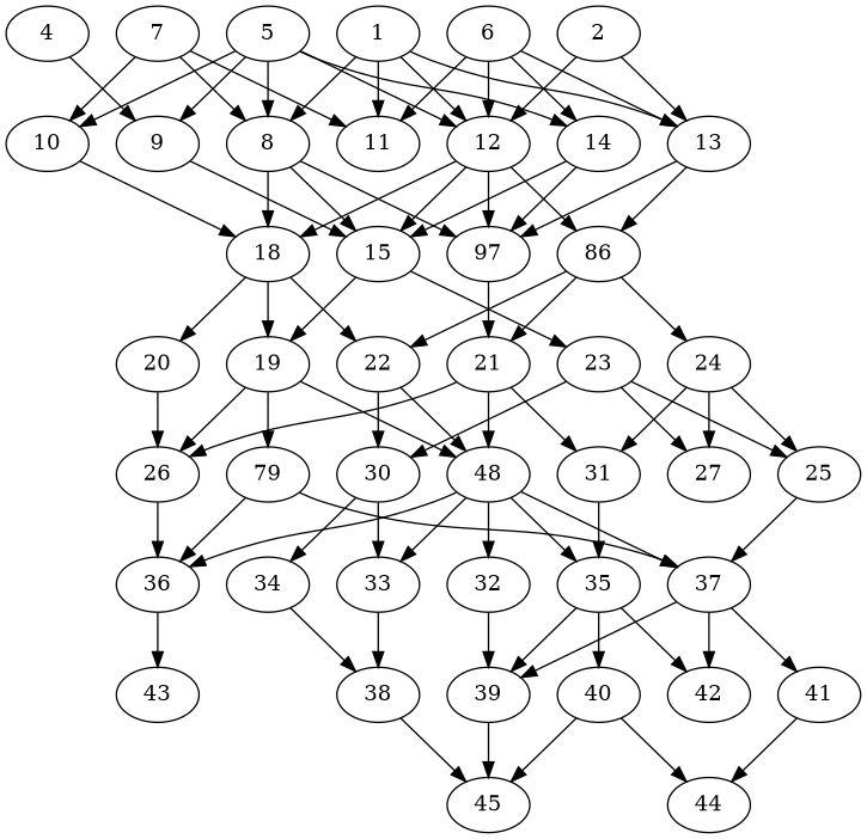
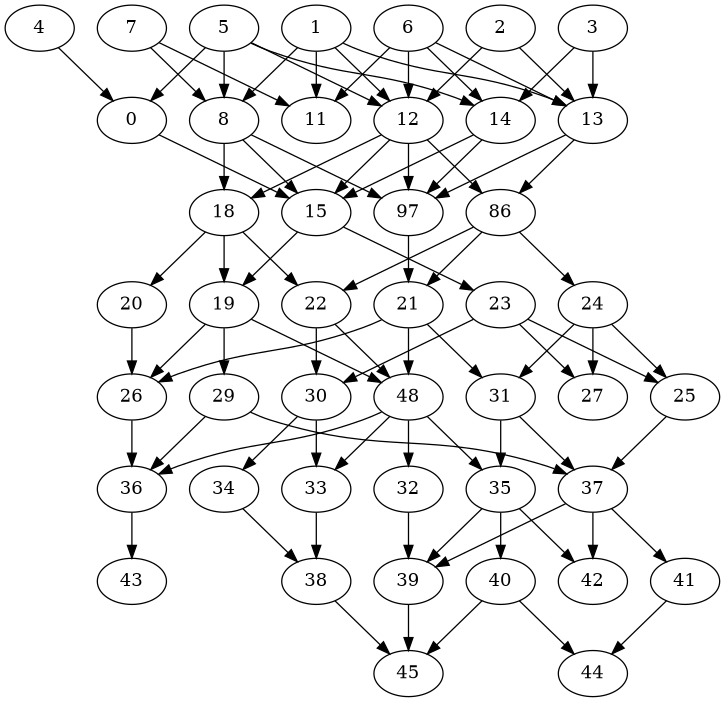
  digraph {
    node [alpha=0.08]
    1 [alpha=0.06 expect_size=46516224]
    8 [alpha=0.06 expect_size=17690624]
    11 [alpha=0.19 expect_size=47694848]
    12 [alpha=0.10 expect_size=13520896]
    13 [alpha=0.15 expect_size=18181120]
    15 [alpha=0.11 expect_size=43461632]
    n7 [alpha=0.02 expect_size=43112448 label=97]
    18 [alpha=0.17 expect_size=14617600]
    n9 [expect_size=43532288 label=86]
    19 [alpha=0.14 expect_size=29845504]
    23 [expect_size=32010240]
    21 [alpha=0.10 expect_size=10157056]
    22 [alpha=0.02 expect_size=7703552]
    20 [alpha=0.03 expect_size=28080128]
    24 [alpha=0.00 expect_size=19333120]
    2 [alpha=0.02 expect_size=18060288]
+   3 [alpha=0.07 expect_size=39348224]
    14 [alpha=0.17 expect_size=33947648]
    4 [alpha=0.04 expect_size=19481600]
-   9 [alpha=0.19 expect_size=7756800]
+   9 [alpha=0.19 expect_size=7756800 label=0]
    5 [alpha=0.00 expect_size=35259392]
-   10 [alpha=0.12 expect_size=50087936]
    6 [alpha=0.20 expect_size=52322304]
    7 [expect_size=6092800]
    26 [alpha=0.11 expect_size=37392384]
    n26 [alpha=0.07 expect_size=14216192 label=48]
-   29 [alpha=0.19 expect_size=7433216 label=79]
+   29 [alpha=0.19 expect_size=7433216]
    30 [alpha=0.10 expect_size=40649728]
    25 [alpha=0.06 expect_size=11687936]
    27 [alpha=0.16 expect_size=10192896]
    31 [alpha=0.18 expect_size=47954944]
    36 [alpha=0.07 expect_size=12670976]
    37 [alpha=0.05 expect_size=37820416]
    32 [alpha=0.11 expect_size=23436288]
    33 [expect_size=27097088]
    35 [alpha=0.05 expect_size=46772224]
    34 [alpha=0.18 expect_size=45857792]
    43 [alpha=0.11 expect_size=38408192]
    39 [alpha=0.01 expect_size=44938240]
    42 [alpha=0.14 expect_size=13239296]
    41 [expect_size=17153024]
    38 [expect_size=28697600]
    40 [alpha=0.03 expect_size=41870336]
    45 [alpha=0.19 expect_size=7582720]
    44 [alpha=0.14 expect_size=11226112]
    1 -> 8
    1 -> 11
    1 -> 12
    1 -> 13
    8 -> 15
    8 -> n7
    8 -> 18
    12 -> 15
    12 -> n7
    12 -> 18
    12 -> n9
    13 -> n7
    13 -> n9
    15 -> 19
    15 -> 23
    n7 -> 21
    18 -> 19
    18 -> 22
    18 -> 20
    n9 -> 21
    n9 -> 22
    n9 -> 24
    19 -> 26
    19 -> n26
    19 -> 29
    23 -> 30
    23 -> 25
    23 -> 27
    21 -> 26
    21 -> n26
    21 -> 31
    22 -> n26
    22 -> 30
    20 -> 26
    24 -> 25
    24 -> 27
    24 -> 31
    2 -> 12
    2 -> 13
+   3 -> 13
+   3 -> 14
    14 -> 15
    14 -> n7
    4 -> 9
    9 -> 15
    5 -> 8
    5 -> 12
    5 -> 14
    5 -> 9
-   5 -> 10
-   10 -> 18
    6 -> 11
    6 -> 12
    6 -> 13
    6 -> 14
    7 -> 8
    7 -> 11
-   7 -> 10
    26 -> 36
    n26 -> 36
-   n26 -> 37
+   31 -> 37
    n26 -> 32
    n26 -> 33
    n26 -> 35
    29 -> 36
    29 -> 37
    30 -> 33
    30 -> 34
    25 -> 37
    31 -> 35
    36 -> 43
    37 -> 39
    37 -> 42
    37 -> 41
    32 -> 39
    33 -> 38
    35 -> 39
    35 -> 42
    35 -> 40
    34 -> 38
    39 -> 45
    41 -> 44
    38 -> 45
    40 -> 45
    40 -> 44
  }
